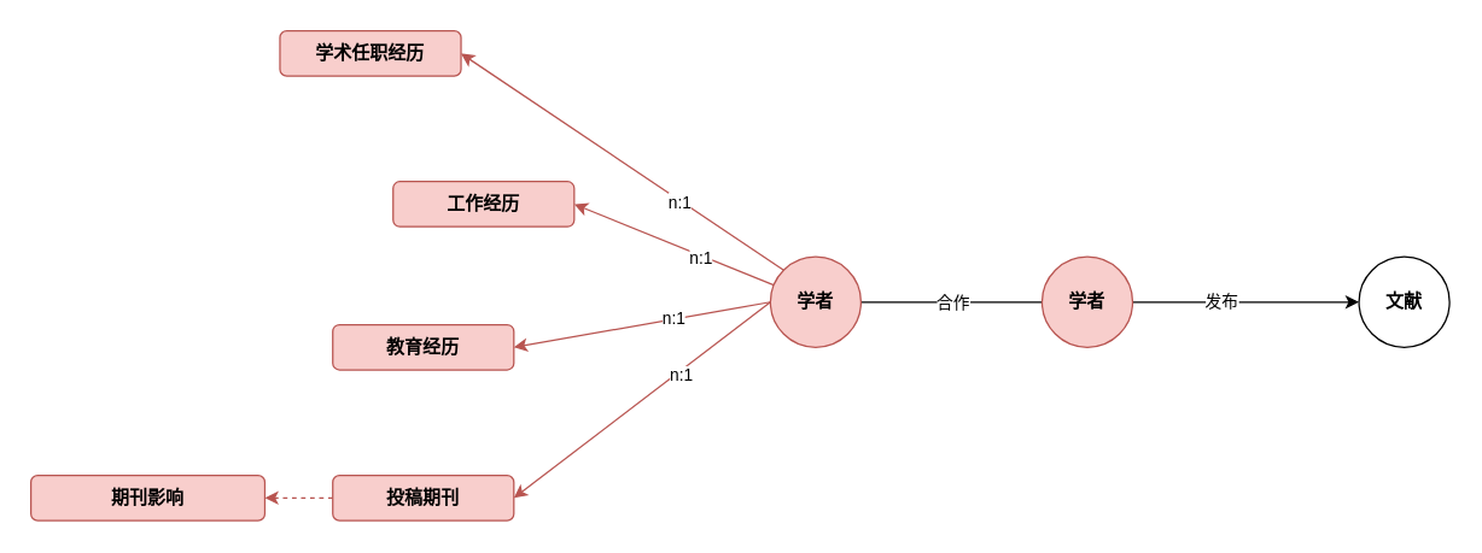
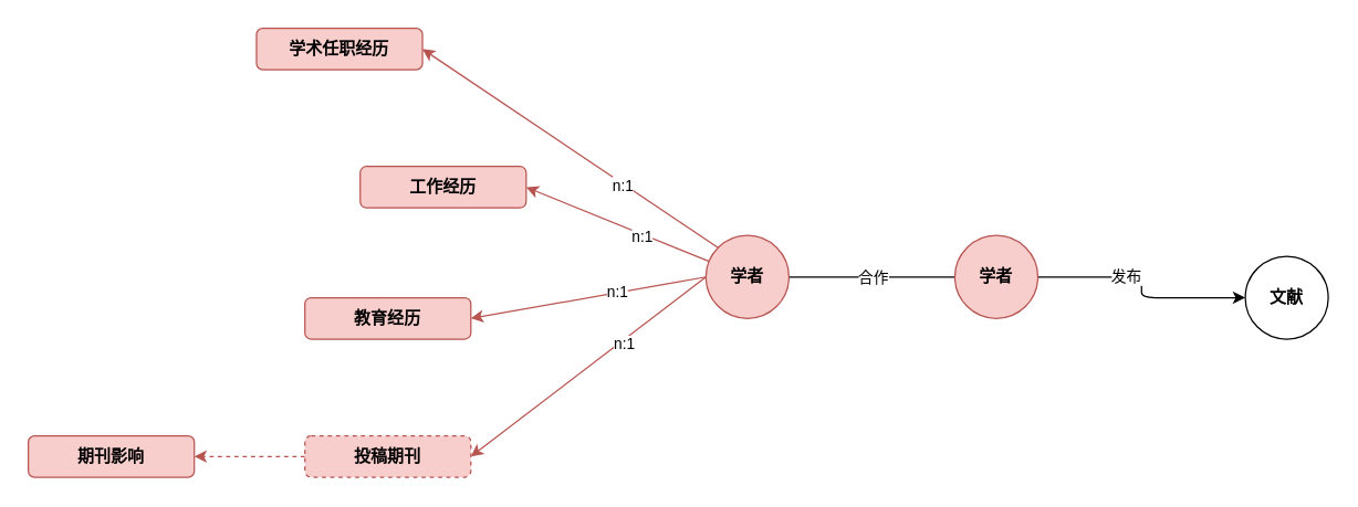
  <mxCell id="0" />
  <mxCell id="1" parent="0" />
  <mxCell id="2" value="" style="rounded=1;orthogonalLoop=1;jettySize=auto;html=1;fillColor=#f8cecc;strokeColor=#b85450;entryX=1;entryY=0.5;entryDx=0;entryDy=0;" parent="1" source="12" target="14" edge="1"><mxGeometry relative="1" as="geometry" /></mxCell>
  <mxCell id="3" value="n:1" style="edgeLabel;html=1;align=center;verticalAlign=middle;resizable=0;points=[];rounded=1;" parent="2" vertex="1" connectable="0"><mxGeometry x="-0.275" y="1" relative="1" as="geometry"><mxPoint as="offset" /></mxGeometry></mxCell>
  <mxCell id="4" value="" style="edgeStyle=orthogonalEdgeStyle;rounded=1;orthogonalLoop=1;jettySize=auto;html=1;endArrow=none;endFill=0;" parent="1" source="12" target="17" edge="1"><mxGeometry relative="1" as="geometry" /></mxCell>
  <mxCell id="5" value="合作" style="edgeLabel;html=1;align=center;verticalAlign=middle;resizable=0;points=[];rounded=1;" parent="4" vertex="1" connectable="0"><mxGeometry x="-0.24" y="1" relative="1" as="geometry"><mxPoint x="14" y="1" as="offset" /></mxGeometry></mxCell>
  <mxCell id="6" style="rounded=1;orthogonalLoop=1;jettySize=auto;html=1;exitX=0;exitY=0.5;exitDx=0;exitDy=0;entryX=1;entryY=0.5;entryDx=0;entryDy=0;fillColor=#f8cecc;strokeColor=#b85450;" parent="1" source="12" target="18" edge="1"><mxGeometry relative="1" as="geometry" /></mxCell>
  <mxCell id="7" value="n:1" style="edgeLabel;html=1;align=center;verticalAlign=middle;resizable=0;points=[];" parent="6" vertex="1" connectable="0"><mxGeometry x="-0.238" relative="1" as="geometry"><mxPoint y="-1" as="offset" /></mxGeometry></mxCell>
  <mxCell id="8" style="rounded=1;orthogonalLoop=1;jettySize=auto;html=1;exitX=0;exitY=0.5;exitDx=0;exitDy=0;entryX=1;entryY=0.5;entryDx=0;entryDy=0;fillColor=#f8cecc;strokeColor=#b85450;" parent="1" source="12" target="20" edge="1"><mxGeometry relative="1" as="geometry" /></mxCell>
  <mxCell id="9" value="n:1" style="edgeLabel;html=1;align=center;verticalAlign=middle;resizable=0;points=[];" parent="8" vertex="1" connectable="0"><mxGeometry x="-0.284" y="2" relative="1" as="geometry"><mxPoint as="offset" /></mxGeometry></mxCell>
  <mxCell id="10" style="rounded=1;orthogonalLoop=1;jettySize=auto;html=1;exitX=0;exitY=0;exitDx=0;exitDy=0;entryX=1;entryY=0.5;entryDx=0;entryDy=0;fillColor=#f8cecc;strokeColor=#b85450;" parent="1" source="12" target="21" edge="1"><mxGeometry relative="1" as="geometry" /></mxCell>
  <mxCell id="11" value="n:1" style="edgeLabel;html=1;align=center;verticalAlign=middle;resizable=0;points=[];" parent="10" vertex="1" connectable="0"><mxGeometry x="-0.36" y="2" relative="1" as="geometry"><mxPoint y="-1" as="offset" /></mxGeometry></mxCell>
  <mxCell id="12" value="学者" style="ellipse;whiteSpace=wrap;html=1;aspect=fixed;fontStyle=1;rounded=1;fillColor=#f8cecc;strokeColor=#b85450;" parent="1" vertex="1"><mxGeometry x="510" y="170" width="60" height="60" as="geometry" /></mxCell>
- <mxCell id="13" value="文献" style="ellipse;whiteSpace=wrap;html=1;aspect=fixed;fontStyle=1;rounded=1;" parent="1" vertex="1"><mxGeometry x="900" y="170" width="60" height="60" as="geometry" /></mxCell>
+ <mxCell id="13" value="文献" style="ellipse;whiteSpace=wrap;html=1;aspect=fixed;fontStyle=1;rounded=1;" parent="1" vertex="1"><mxGeometry x="900" y="185" width="60" height="60" as="geometry" /></mxCell>
  <mxCell id="14" value="工作经历" style="whiteSpace=wrap;html=1;fontStyle=1;rounded=1;fillColor=#f8cecc;strokeColor=#b85450;" parent="1" vertex="1"><mxGeometry x="260" y="120" width="120" height="30" as="geometry" /></mxCell>
  <mxCell id="15" style="edgeStyle=orthogonalEdgeStyle;rounded=1;orthogonalLoop=1;jettySize=auto;html=1;exitX=1;exitY=0.5;exitDx=0;exitDy=0;" parent="1" source="17" target="13" edge="1"><mxGeometry relative="1" as="geometry" /></mxCell>
  <mxCell id="16" value="发布" style="edgeLabel;html=1;align=center;verticalAlign=middle;resizable=0;points=[];" parent="15" vertex="1" connectable="0"><mxGeometry x="-0.232" y="1" relative="1" as="geometry"><mxPoint as="offset" /></mxGeometry></mxCell>
  <mxCell id="17" value="学者" style="ellipse;whiteSpace=wrap;html=1;aspect=fixed;fontStyle=1;rounded=1;fillColor=#f8cecc;strokeColor=#b85450;" parent="1" vertex="1"><mxGeometry x="690" y="170" width="60" height="60" as="geometry" /></mxCell>
  <mxCell id="18" value="教育经历" style="whiteSpace=wrap;html=1;fontStyle=1;rounded=1;fillColor=#f8cecc;strokeColor=#b85450;" parent="1" vertex="1"><mxGeometry x="220" y="215" width="120" height="30" as="geometry" /></mxCell>
  <mxCell id="19" value="" style="edgeStyle=orthogonalEdgeStyle;rounded=1;orthogonalLoop=1;jettySize=auto;html=1;fillColor=#f8cecc;strokeColor=#b85450;dashed=1;" parent="1" source="20" target="22" edge="1"><mxGeometry relative="1" as="geometry" /></mxCell>
- <mxCell id="20" value="投稿期刊" style="whiteSpace=wrap;html=1;fontStyle=1;rounded=1;fillColor=#f8cecc;strokeColor=#b85450;" parent="1" vertex="1"><mxGeometry x="220" y="315" width="120" height="30" as="geometry" /></mxCell>
+ <mxCell id="20" value="投稿期刊" style="whiteSpace=wrap;html=1;fontStyle=1;rounded=1;fillColor=#f8cecc;strokeColor=#b85450;dashed=1;" parent="1" vertex="1"><mxGeometry x="220" y="315" width="120" height="30" as="geometry" /></mxCell>
  <mxCell id="21" value="学术任职经历" style="whiteSpace=wrap;html=1;fontStyle=1;rounded=1;fillColor=#f8cecc;strokeColor=#b85450;" parent="1" vertex="1"><mxGeometry x="185" y="20" width="120" height="30" as="geometry" /></mxCell>
- <mxCell id="22" value="期刊影响" style="whiteSpace=wrap;html=1;fontStyle=1;rounded=1;fillColor=#f8cecc;strokeColor=#b85450;" parent="1" vertex="1"><mxGeometry x="20" y="315" width="155" height="30" as="geometry" /></mxCell>
+ <mxCell id="22" value="期刊影响" style="whiteSpace=wrap;html=1;fontStyle=1;rounded=1;fillColor=#f8cecc;strokeColor=#b85450;" parent="1" vertex="1"><mxGeometry x="20" y="315" width="120" height="30" as="geometry" /></mxCell>
